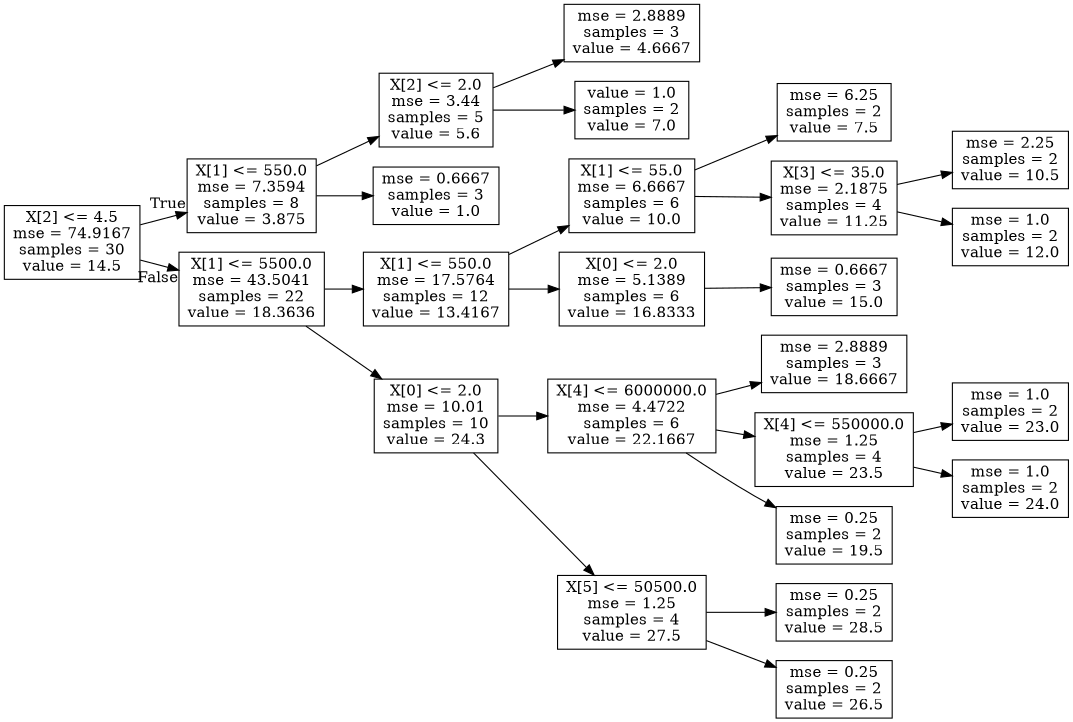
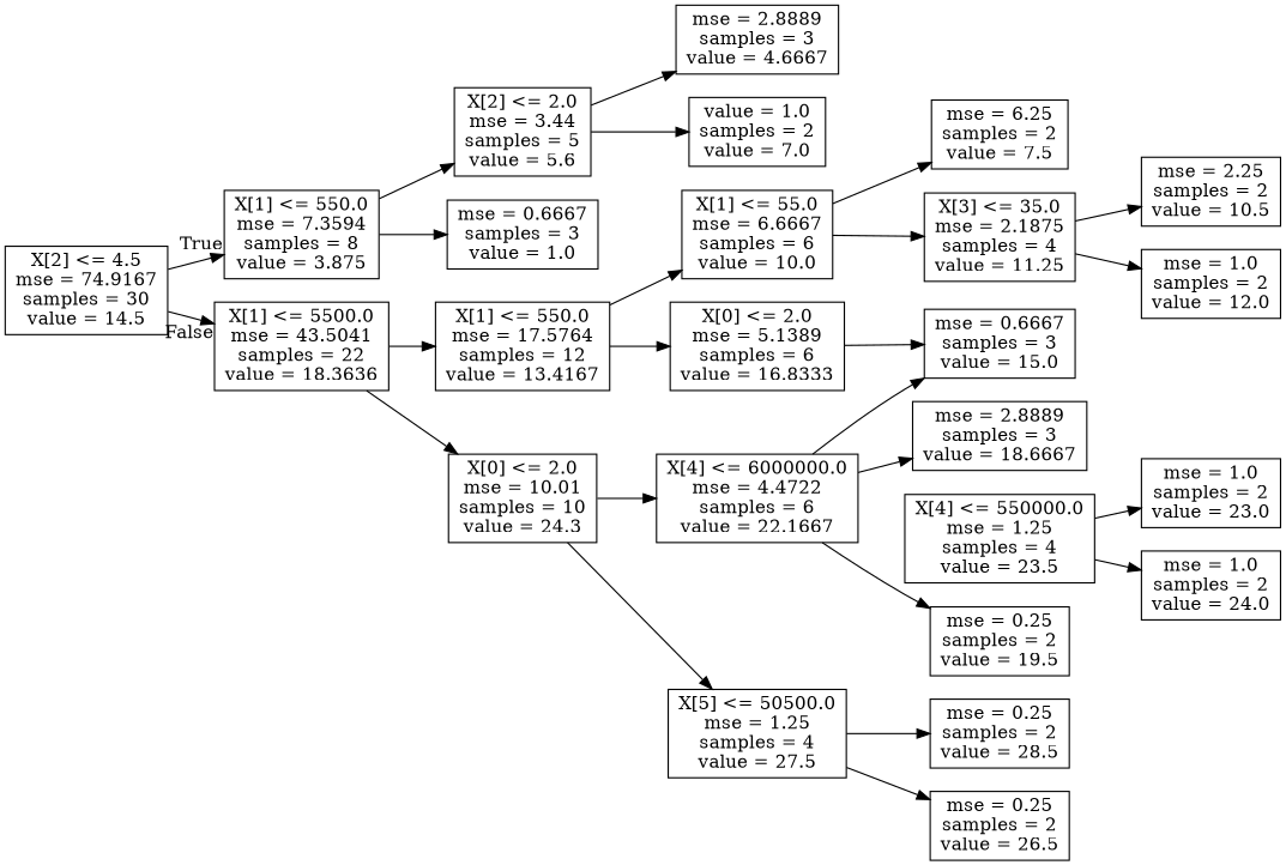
  digraph {
    rankdir=LR
    node [shape=box]
    n1 [label="X[2] <= 4.5\nmse = 74.9167\nsamples = 30\nvalue = 14.5"]
    n2 [label="X[1] <= 550.0\nmse = 7.3594\nsamples = 8\nvalue = 3.875"]
    n3 [label="X[1] <= 5500.0\nmse = 43.5041\nsamples = 22\nvalue = 18.3636"]
    n4 [label="X[2] <= 2.0\nmse = 3.44\nsamples = 5\nvalue = 5.6"]
    n5 [label="mse = 0.6667\nsamples = 3\nvalue = 1.0"]
    n6 [label="X[1] <= 550.0\nmse = 17.5764\nsamples = 12\nvalue = 13.4167"]
    n7 [label="X[0] <= 2.0\nmse = 10.01\nsamples = 10\nvalue = 24.3"]
    n8 [label="mse = 2.8889\nsamples = 3\nvalue = 4.6667"]
    n9 [label="value = 1.0\nsamples = 2\nvalue = 7.0"]
    n10 [label="X[1] <= 55.0\nmse = 6.6667\nsamples = 6\nvalue = 10.0"]
    n11 [label="X[0] <= 2.0\nmse = 5.1389\nsamples = 6\nvalue = 16.8333"]
    n12 [label="X[4] <= 6000000.0\nmse = 4.4722\nsamples = 6\nvalue = 22.1667"]
    n13 [label="X[5] <= 50500.0\nmse = 1.25\nsamples = 4\nvalue = 27.5"]
    n14 [label="mse = 6.25\nsamples = 2\nvalue = 7.5"]
    n15 [label="X[3] <= 35.0\nmse = 2.1875\nsamples = 4\nvalue = 11.25"]
    n16 [label="mse = 0.6667\nsamples = 3\nvalue = 15.0"]
    n17 [label="mse = 2.25\nsamples = 2\nvalue = 10.5"]
    n18 [label="mse = 1.0\nsamples = 2\nvalue = 12.0"]
    n19 [label="mse = 2.8889\nsamples = 3\nvalue = 18.6667"]
    n20 [label="X[4] <= 550000.0\nmse = 1.25\nsamples = 4\nvalue = 23.5"]
    n21 [label="mse = 0.25\nsamples = 2\nvalue = 19.5"]
    n22 [label="mse = 0.25\nsamples = 2\nvalue = 28.5"]
    n23 [label="mse = 0.25\nsamples = 2\nvalue = 26.5"]
    n24 [label="mse = 1.0\nsamples = 2\nvalue = 23.0"]
    n25 [label="mse = 1.0\nsamples = 2\nvalue = 24.0"]
    n1 -> n2 [headlabel=True labelangle=45 labeldistance=2.5]
    n1 -> n3 [headlabel=False labelangle=-45 labeldistance=2.5]
    n2 -> n4
    n2 -> n5
    n3 -> n6
    n3 -> n7
    n4 -> n8
    n4 -> n9
    n6 -> n10
    n6 -> n11
    n7 -> n12
    n7 -> n13
    n10 -> n14
    n10 -> n15
    n11 -> n16
    n12 -> n19
-   n12 -> n20
+   n12 -> n16
    n12 -> n21
    n13 -> n22
    n13 -> n23
    n15 -> n17
    n15 -> n18
    n20 -> n24
    n20 -> n25
  }
